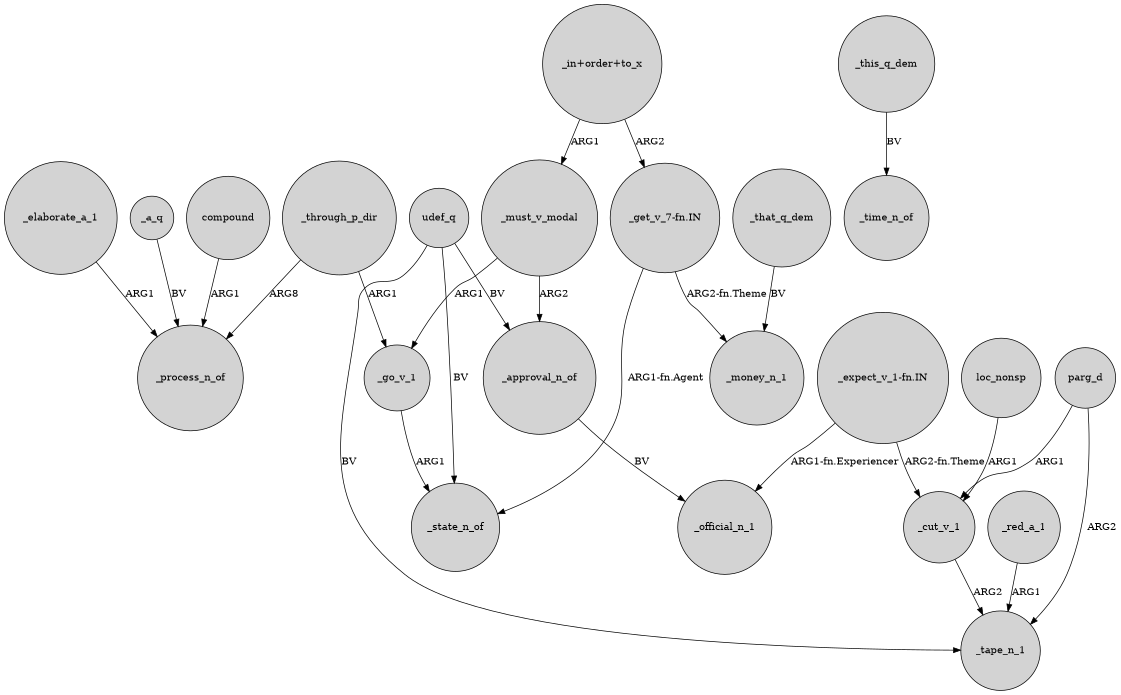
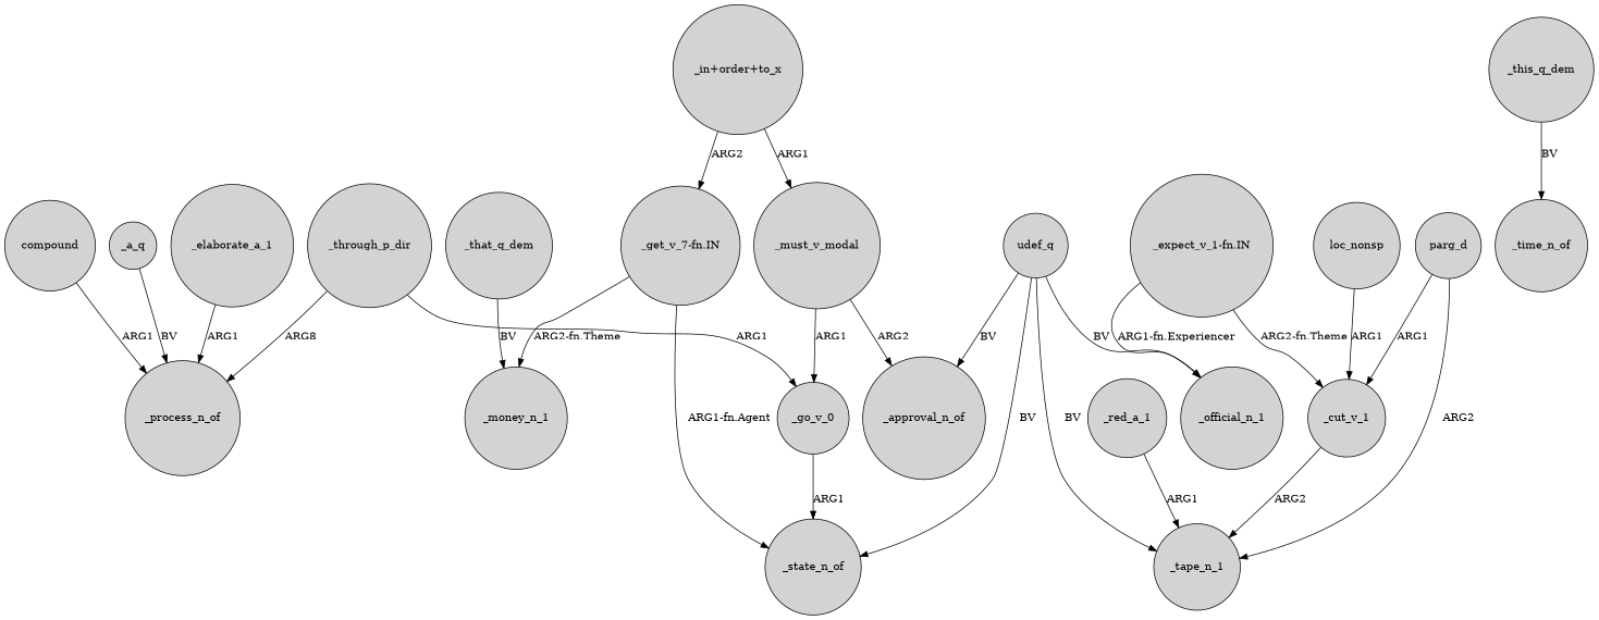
  digraph {
    node [shape=circle style=filled]
    compound
    _process_n_of
    n3 [label="_get_v_7-fn.IN"]
    _state_n_of
    _money_n_1
    _that_q_dem
    udef_q
    _approval_n_of
    _official_n_1
    _tape_n_1
    "_expect_v_1-fn.IN"
    _cut_v_1
    loc_nonsp
    _a_q
    _this_q_dem
    _time_n_of
    "_in+order+to_x"
    _must_v_modal
-   _go_v_1
+   _go_v_1 [label=_go_v_0]
    _through_p_dir
    _elaborate_a_1
    _red_a_1
    parg_d
    compound -> _process_n_of [label=ARG1]
    n3 -> _state_n_of [label="ARG1-fn.Agent"]
    n3 -> _money_n_1 [label="ARG2-fn.Theme"]
    _that_q_dem -> _money_n_1 [label=BV]
    udef_q -> _state_n_of [label=BV]
    udef_q -> _approval_n_of [label=BV]
-   _approval_n_of -> _official_n_1 [label=BV]
+   udef_q -> _official_n_1 [label=BV]
    udef_q -> _tape_n_1 [label=BV]
    "_expect_v_1-fn.IN" -> _official_n_1 [label="ARG1-fn.Experiencer"]
    "_expect_v_1-fn.IN" -> _cut_v_1 [label="ARG2-fn.Theme"]
    _cut_v_1 -> _tape_n_1 [label=ARG2]
    loc_nonsp -> _cut_v_1 [label=ARG1]
    _a_q -> _process_n_of [label=BV]
    _this_q_dem -> _time_n_of [label=BV]
    "_in+order+to_x" -> n3 [label=ARG2]
    "_in+order+to_x" -> _must_v_modal [label=ARG1]
    _must_v_modal -> _approval_n_of [label=ARG2]
    _must_v_modal -> _go_v_1 [label=ARG1]
    _go_v_1 -> _state_n_of [label=ARG1]
    _through_p_dir -> _process_n_of [label=ARG8]
    _through_p_dir -> _go_v_1 [label=ARG1]
    _elaborate_a_1 -> _process_n_of [label=ARG1]
    _red_a_1 -> _tape_n_1 [label=ARG1]
    parg_d -> _tape_n_1 [label=ARG2]
    parg_d -> _cut_v_1 [label=ARG1]
  }
